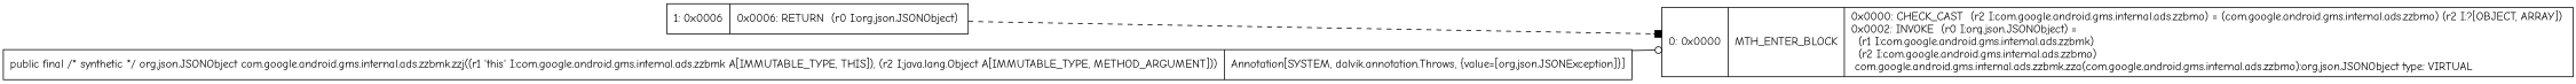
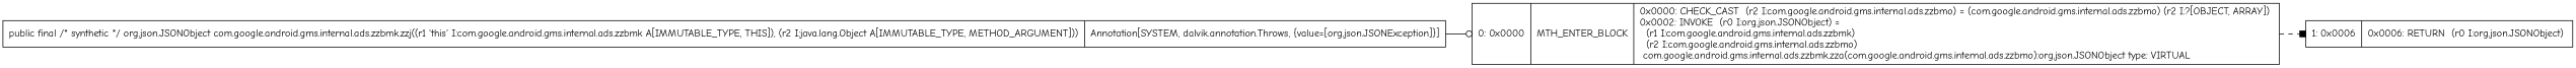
  digraph {
    rankdir=LR
    fontname="Comic Neue"
    node [shape=record fontname="Comic Neue"]
    edge [fontname="Comic Neue"]
    n1 [label="{0\:\ 0x0000|MTH_ENTER_BLOCK\l|0x0000: CHECK_CAST  (r2 I:com.google.android.gms.internal.ads.zzbmo) = (com.google.android.gms.internal.ads.zzbmo) (r2 I:?[OBJECT, ARRAY]) \l0x0002: INVOKE  (r0 I:org.json.JSONObject) = \l  (r1 I:com.google.android.gms.internal.ads.zzbmk)\l  (r2 I:com.google.android.gms.internal.ads.zzbmo)\l com.google.android.gms.internal.ads.zzbmk.zza(com.google.android.gms.internal.ads.zzbmo):org.json.JSONObject type: VIRTUAL \l}"]
    n2 [label="{1\:\ 0x0006|0x0006: RETURN  (r0 I:org.json.JSONObject) \l}"]
    n3 [label="{public final \/* synthetic *\/ org.json.JSONObject com.google.android.gms.internal.ads.zzbmk.zzj((r1 'this' I:com.google.android.gms.internal.ads.zzbmk A[IMMUTABLE_TYPE, THIS]), (r2 I:java.lang.Object A[IMMUTABLE_TYPE, METHOD_ARGUMENT]))  | Annotation[SYSTEM, dalvik.annotation.Throws, \{value=[org.json.JSONException]\}]\l}"]
-   n2 -> n1 [style=dashed arrowhead=box]
+   n1 -> n2 [style=dashed arrowhead=box]
    n3 -> n1 [style=solid arrowhead=odot]
  }
